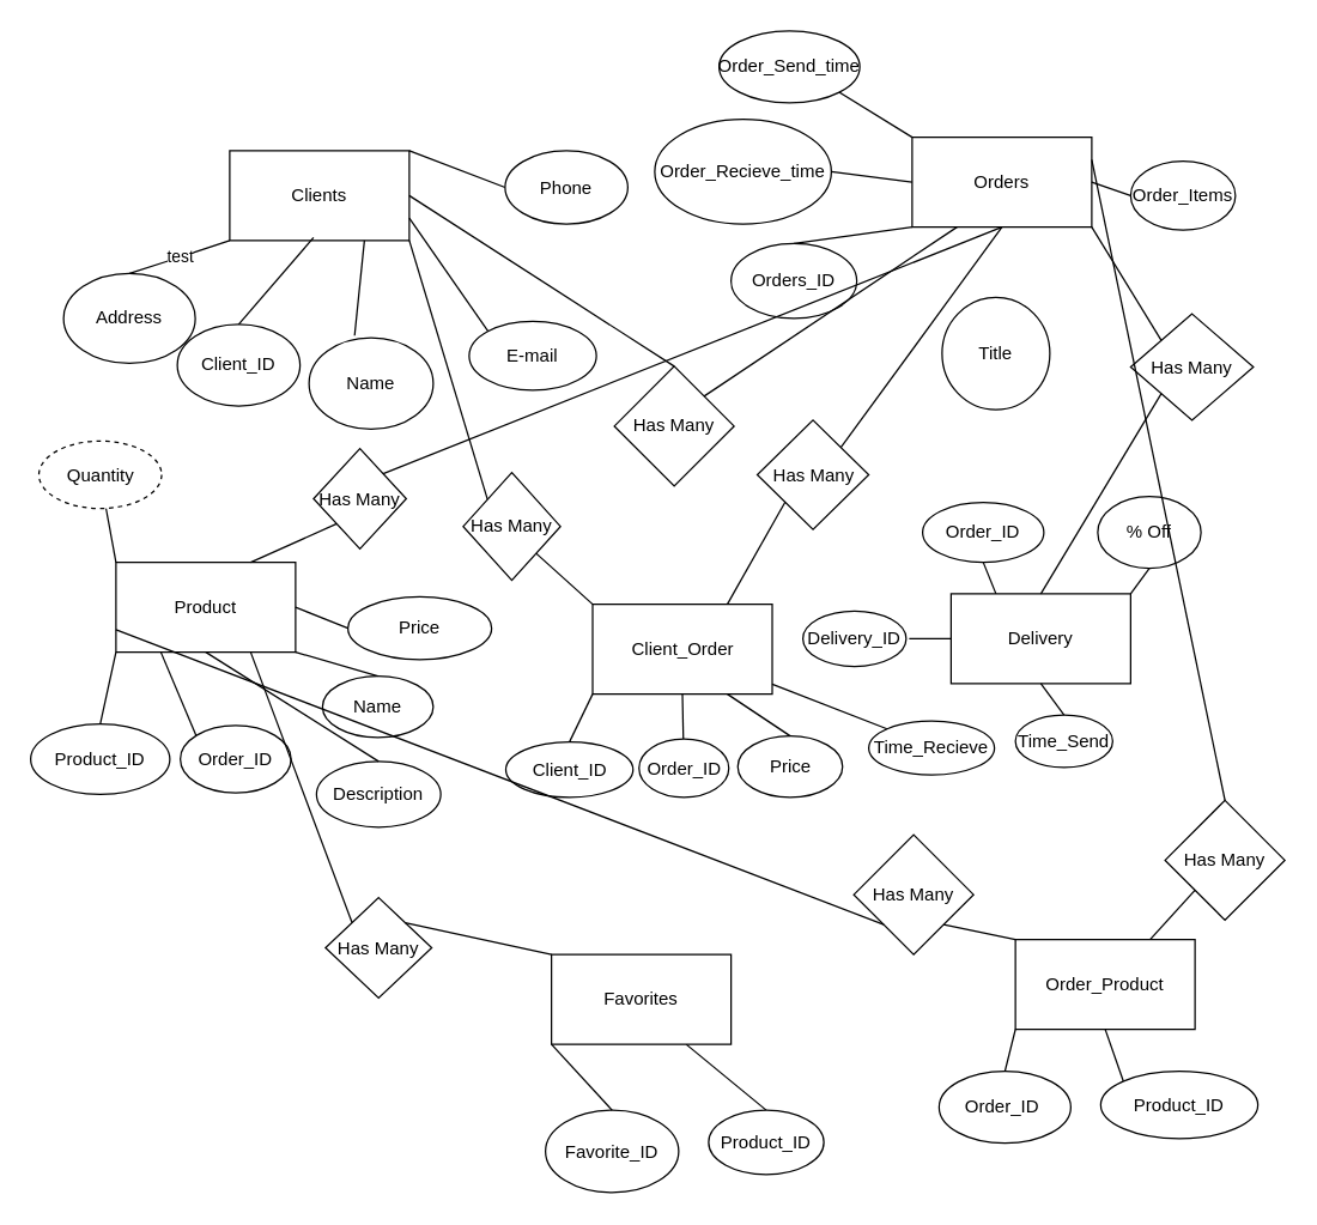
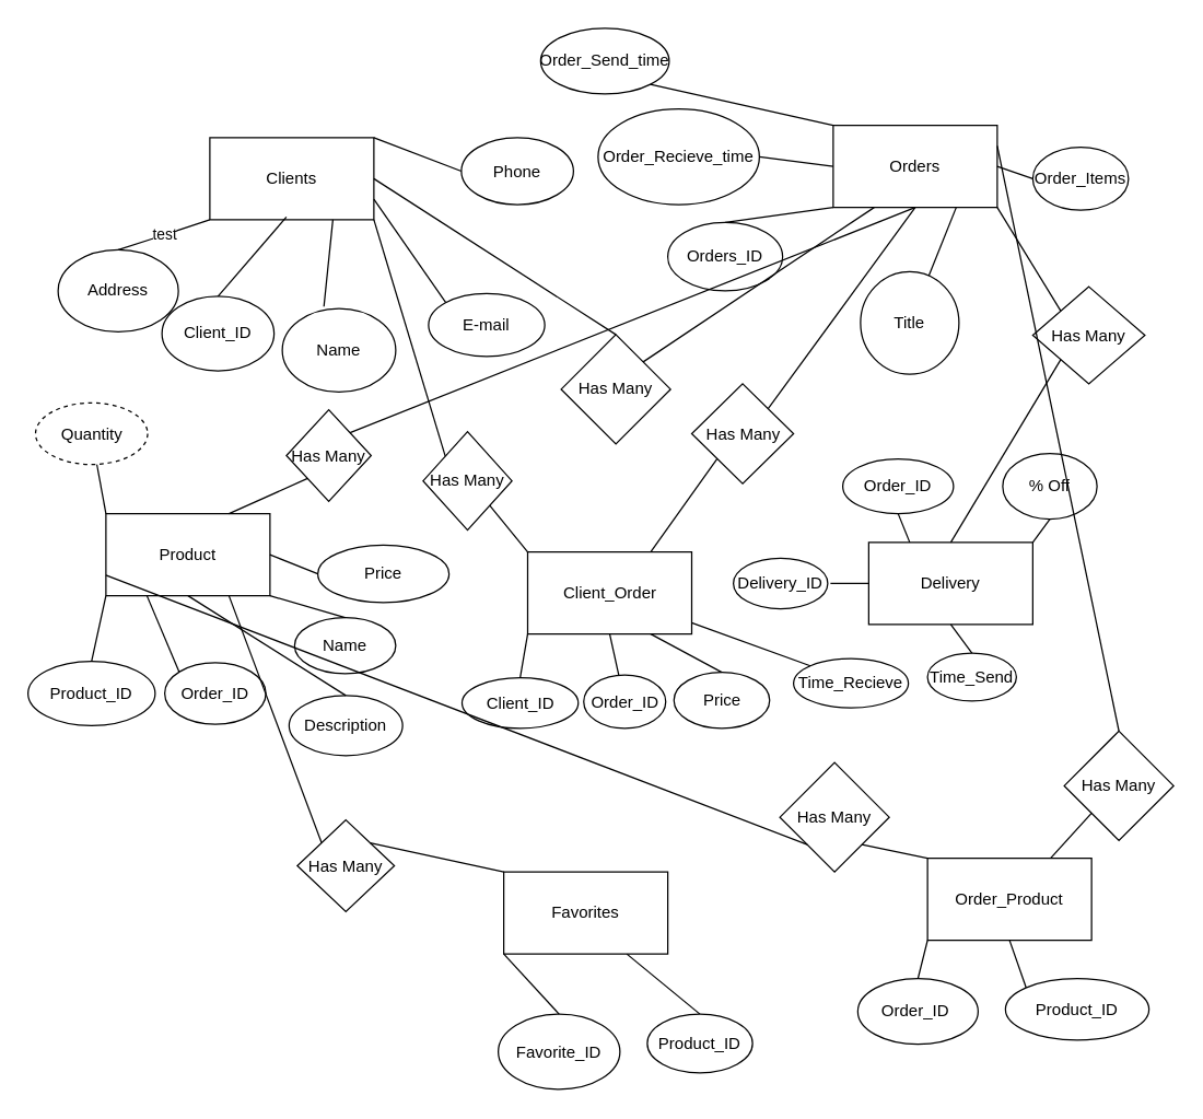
  <mxCell id="0" />
  <mxCell id="1" parent="0" />
  <mxCell id="2" value="Clients" style="rounded=0;whiteSpace=wrap;html=1;" parent="1" vertex="1"><mxGeometry x="153" y="100" width="120" height="60" as="geometry" /></mxCell>
  <mxCell id="3" value="Client_ID" style="ellipse;whiteSpace=wrap;html=1;" parent="1" vertex="1"><mxGeometry x="118" y="216" width="82" height="54.5" as="geometry" /></mxCell>
  <mxCell id="4" value="" style="endArrow=none;html=1;exitX=0.5;exitY=0;exitDx=0;exitDy=0;" parent="1" source="3" edge="1"><mxGeometry width="50" height="50" relative="1" as="geometry"><mxPoint x="206.587" y="234.87" as="sourcePoint" /><mxPoint x="209" y="158" as="targetPoint" /><Array as="points" /></mxGeometry></mxCell>
  <mxCell id="5" value="" style="endArrow=none;html=1;entryX=0.75;entryY=1;entryDx=0;entryDy=0;exitX=0.367;exitY=-0.025;exitDx=0;exitDy=0;exitPerimeter=0;" parent="1" source="6" target="2" edge="1"><mxGeometry width="50" height="50" relative="1" as="geometry"><mxPoint x="294" y="239" as="sourcePoint" /><mxPoint x="556" y="242" as="targetPoint" /></mxGeometry></mxCell>
  <mxCell id="6" value="Name" style="ellipse;whiteSpace=wrap;html=1;" parent="1" vertex="1"><mxGeometry x="206" y="225" width="83" height="61" as="geometry" /></mxCell>
  <mxCell id="7" value="" style="endArrow=none;html=1;entryX=1;entryY=0.75;entryDx=0;entryDy=0;exitX=0;exitY=0;exitDx=0;exitDy=0;" parent="1" source="8" target="2" edge="1"><mxGeometry width="50" height="50" relative="1" as="geometry"><mxPoint x="370" y="188" as="sourcePoint" /><mxPoint x="327" y="117" as="targetPoint" /></mxGeometry></mxCell>
  <mxCell id="8" value="E-mail" style="ellipse;whiteSpace=wrap;html=1;" parent="1" vertex="1"><mxGeometry x="313" y="214" width="85" height="46" as="geometry" /></mxCell>
  <mxCell id="9" value="" style="endArrow=none;html=1;entryX=1;entryY=0;entryDx=0;entryDy=0;exitX=0;exitY=0.5;exitDx=0;exitDy=0;" parent="1" source="10" target="2" edge="1"><mxGeometry width="50" height="50" relative="1" as="geometry"><mxPoint x="399" y="143" as="sourcePoint" /><mxPoint x="461" y="246" as="targetPoint" /></mxGeometry></mxCell>
  <mxCell id="10" value="Phone" style="ellipse;whiteSpace=wrap;html=1;" parent="1" vertex="1"><mxGeometry x="337" y="100" width="82" height="49" as="geometry" /></mxCell>
  <mxCell id="11" value="Address" style="ellipse;whiteSpace=wrap;html=1;" parent="1" vertex="1"><mxGeometry x="42" y="182" width="88" height="60" as="geometry" /></mxCell>
  <mxCell id="12" value="test" style="endArrow=none;html=1;entryX=0.5;entryY=0;entryDx=0;entryDy=0;exitX=0;exitY=1;exitDx=0;exitDy=0;" parent="1" source="2" target="11" edge="1"><mxGeometry width="50" height="50" relative="1" as="geometry"><mxPoint x="411" y="296" as="sourcePoint" /><mxPoint x="461" y="246" as="targetPoint" /><Array as="points"><mxPoint x="120" y="171" /></Array></mxGeometry></mxCell>
  <mxCell id="13" value="Orders" style="rounded=0;whiteSpace=wrap;html=1;" parent="1" vertex="1"><mxGeometry x="609" y="91" width="120" height="60" as="geometry" /></mxCell>
  <mxCell id="14" value="Orders_ID" style="ellipse;whiteSpace=wrap;html=1;" parent="1" vertex="1"><mxGeometry x="488" y="162" width="84" height="50" as="geometry" /></mxCell>
  <mxCell id="15" value="Title" style="ellipse;whiteSpace=wrap;html=1;" parent="1" vertex="1"><mxGeometry x="629" y="198" width="72" height="75" as="geometry" /></mxCell>
  <mxCell id="16" value="" style="endArrow=none;html=1;entryX=0;entryY=1;entryDx=0;entryDy=0;exitX=0.5;exitY=0;exitDx=0;exitDy=0;" parent="1" source="14" target="13" edge="1"><mxGeometry width="50" height="50" relative="1" as="geometry"><mxPoint x="405" y="296" as="sourcePoint" /><mxPoint x="455" y="246" as="targetPoint" /></mxGeometry></mxCell>
+ <mxCell id="17" value="" style="endArrow=none;html=1;entryX=0.75;entryY=1;entryDx=0;entryDy=0;" parent="1" source="15" target="13" edge="1"><mxGeometry width="50" height="50" relative="1" as="geometry"><mxPoint x="405" y="296" as="sourcePoint" /><mxPoint x="455" y="246" as="targetPoint" /></mxGeometry></mxCell>
  <mxCell id="18" value="Order_Items" style="ellipse;whiteSpace=wrap;html=1;" parent="1" vertex="1"><mxGeometry x="755" y="107" width="70" height="46" as="geometry" /></mxCell>
  <mxCell id="19" value="" style="endArrow=none;html=1;entryX=1;entryY=0.5;entryDx=0;entryDy=0;exitX=0;exitY=0.5;exitDx=0;exitDy=0;" parent="1" source="18" target="13" edge="1"><mxGeometry width="50" height="50" relative="1" as="geometry"><mxPoint x="405" y="296" as="sourcePoint" /><mxPoint x="455" y="246" as="targetPoint" /></mxGeometry></mxCell>
  <mxCell id="20" value="Order_Recieve_time" style="ellipse;whiteSpace=wrap;html=1;" parent="1" vertex="1"><mxGeometry x="437" y="79" width="118" height="70" as="geometry" /></mxCell>
  <mxCell id="21" value="" style="endArrow=none;html=1;entryX=0;entryY=0.5;entryDx=0;entryDy=0;exitX=1;exitY=0.5;exitDx=0;exitDy=0;" parent="1" source="20" target="13" edge="1"><mxGeometry width="50" height="50" relative="1" as="geometry"><mxPoint x="405" y="296" as="sourcePoint" /><mxPoint x="455" y="246" as="targetPoint" /></mxGeometry></mxCell>
- <mxCell id="22" value="&lt;span&gt;Order_Send_time&lt;/span&gt;" style="ellipse;whiteSpace=wrap;html=1;" parent="1" vertex="1"><mxGeometry x="480" y="20" width="94" height="48" as="geometry" /></mxCell>
+ <mxCell id="22" value="&lt;span&gt;Order_Send_time&lt;/span&gt;" style="ellipse;whiteSpace=wrap;html=1;" parent="1" vertex="1"><mxGeometry x="395" y="20" width="94" height="48" as="geometry" /></mxCell>
  <mxCell id="23" value="" style="endArrow=none;html=1;entryX=0;entryY=0;entryDx=0;entryDy=0;exitX=1;exitY=1;exitDx=0;exitDy=0;" parent="1" source="22" target="13" edge="1"><mxGeometry width="50" height="50" relative="1" as="geometry"><mxPoint x="405" y="296" as="sourcePoint" /><mxPoint x="455" y="246" as="targetPoint" /></mxGeometry></mxCell>
  <mxCell id="24" value="Has Many" style="rhombus;whiteSpace=wrap;html=1;" parent="1" vertex="1"><mxGeometry x="410" y="244" width="80" height="80" as="geometry" /></mxCell>
  <mxCell id="25" value="" style="endArrow=none;html=1;entryX=1;entryY=0.5;entryDx=0;entryDy=0;exitX=0.5;exitY=0;exitDx=0;exitDy=0;" parent="1" source="24" target="2" edge="1"><mxGeometry width="50" height="50" relative="1" as="geometry"><mxPoint x="405" y="296" as="sourcePoint" /><mxPoint x="277" y="132" as="targetPoint" /></mxGeometry></mxCell>
  <mxCell id="26" value="" style="endArrow=none;html=1;entryX=0.25;entryY=1;entryDx=0;entryDy=0;exitX=1;exitY=0;exitDx=0;exitDy=0;" parent="1" source="24" target="13" edge="1"><mxGeometry width="50" height="50" relative="1" as="geometry"><mxPoint x="405" y="296" as="sourcePoint" /><mxPoint x="455" y="246" as="targetPoint" /></mxGeometry></mxCell>
  <mxCell id="27" value="Product" style="rounded=0;whiteSpace=wrap;html=1;" parent="1" vertex="1"><mxGeometry x="77" y="375" width="120" height="60" as="geometry" /></mxCell>
  <mxCell id="28" value="Product_ID" style="ellipse;whiteSpace=wrap;html=1;" parent="1" vertex="1"><mxGeometry x="20" y="483" width="93" height="47" as="geometry" /></mxCell>
  <mxCell id="29" value="" style="endArrow=none;html=1;entryX=0;entryY=1;entryDx=0;entryDy=0;exitX=0.5;exitY=0;exitDx=0;exitDy=0;" parent="1" source="28" target="27" edge="1"><mxGeometry width="50" height="50" relative="1" as="geometry"><mxPoint x="405" y="455" as="sourcePoint" /><mxPoint x="455" y="405" as="targetPoint" /></mxGeometry></mxCell>
  <mxCell id="30" value="Name" style="ellipse;whiteSpace=wrap;html=1;" parent="1" vertex="1"><mxGeometry x="215" y="451" width="74" height="41" as="geometry" /></mxCell>
  <mxCell id="31" value="Order_ID" style="ellipse;whiteSpace=wrap;html=1;" parent="1" vertex="1"><mxGeometry x="120" y="484" width="74" height="45" as="geometry" /></mxCell>
  <mxCell id="32" value="" style="endArrow=none;html=1;entryX=0.25;entryY=1;entryDx=0;entryDy=0;exitX=0;exitY=0;exitDx=0;exitDy=0;" parent="1" source="31" target="27" edge="1"><mxGeometry width="50" height="50" relative="1" as="geometry"><mxPoint x="405" y="455" as="sourcePoint" /><mxPoint x="455" y="405" as="targetPoint" /></mxGeometry></mxCell>
  <mxCell id="33" value="" style="endArrow=none;html=1;entryX=1;entryY=1;entryDx=0;entryDy=0;exitX=0.5;exitY=0;exitDx=0;exitDy=0;" parent="1" source="30" target="27" edge="1"><mxGeometry width="50" height="50" relative="1" as="geometry"><mxPoint x="405" y="455" as="sourcePoint" /><mxPoint x="455" y="405" as="targetPoint" /></mxGeometry></mxCell>
  <mxCell id="34" value="Description" style="ellipse;whiteSpace=wrap;html=1;" parent="1" vertex="1"><mxGeometry x="211" y="508" width="83" height="44" as="geometry" /></mxCell>
  <mxCell id="35" value="" style="endArrow=none;html=1;entryX=0.5;entryY=1;entryDx=0;entryDy=0;exitX=0.5;exitY=0;exitDx=0;exitDy=0;" parent="1" source="34" target="27" edge="1"><mxGeometry width="50" height="50" relative="1" as="geometry"><mxPoint x="405" y="455" as="sourcePoint" /><mxPoint x="455" y="405" as="targetPoint" /></mxGeometry></mxCell>
  <mxCell id="36" value="Price" style="ellipse;whiteSpace=wrap;html=1;" parent="1" vertex="1"><mxGeometry x="232" y="398" width="96" height="42" as="geometry" /></mxCell>
  <mxCell id="37" value="" style="endArrow=none;html=1;entryX=1;entryY=0.5;entryDx=0;entryDy=0;exitX=0;exitY=0.5;exitDx=0;exitDy=0;" parent="1" source="36" target="27" edge="1"><mxGeometry width="50" height="50" relative="1" as="geometry"><mxPoint x="405" y="455" as="sourcePoint" /><mxPoint x="198" y="412" as="targetPoint" /></mxGeometry></mxCell>
- <mxCell id="38" value="Client_Order" style="rounded=0;whiteSpace=wrap;html=1;" parent="1" vertex="1"><mxGeometry x="395.5" y="403" width="120" height="60" as="geometry" /></mxCell>
+ <mxCell id="38" value="Client_Order" style="rounded=0;whiteSpace=wrap;html=1;" parent="1" vertex="1"><mxGeometry x="385.5" y="403" width="120" height="60" as="geometry" /></mxCell>
  <mxCell id="39" value="Client_ID" style="ellipse;whiteSpace=wrap;html=1;" parent="1" vertex="1"><mxGeometry x="337.5" y="495" width="85" height="37" as="geometry" /></mxCell>
  <mxCell id="40" value="" style="endArrow=none;html=1;entryX=0;entryY=1;entryDx=0;entryDy=0;exitX=0.5;exitY=0;exitDx=0;exitDy=0;" parent="1" source="39" target="38" edge="1"><mxGeometry width="50" height="50" relative="1" as="geometry"><mxPoint x="405.5" y="402" as="sourcePoint" /><mxPoint x="455.5" y="352" as="targetPoint" /></mxGeometry></mxCell>
  <mxCell id="41" value="" style="endArrow=none;html=1;exitX=0.5;exitY=1;exitDx=0;exitDy=0;" parent="1" source="38" target="42" edge="1"><mxGeometry width="50" height="50" relative="1" as="geometry"><mxPoint x="405.5" y="402" as="sourcePoint" /><mxPoint x="455.5" y="352" as="targetPoint" /></mxGeometry></mxCell>
  <mxCell id="42" value="Order_ID" style="ellipse;whiteSpace=wrap;html=1;" parent="1" vertex="1"><mxGeometry x="426.5" y="493" width="60" height="39" as="geometry" /></mxCell>
  <mxCell id="43" value="Price&lt;br&gt;" style="ellipse;whiteSpace=wrap;html=1;" parent="1" vertex="1"><mxGeometry x="492.5" y="491" width="70" height="41" as="geometry" /></mxCell>
  <mxCell id="44" value="" style="endArrow=none;html=1;exitX=0.75;exitY=1;exitDx=0;exitDy=0;entryX=0.5;entryY=0;entryDx=0;entryDy=0;" parent="1" source="38" target="43" edge="1"><mxGeometry width="50" height="50" relative="1" as="geometry"><mxPoint x="405.5" y="395" as="sourcePoint" /><mxPoint x="455.5" y="345" as="targetPoint" /></mxGeometry></mxCell>
  <mxCell id="45" value="Has Many" style="rhombus;whiteSpace=wrap;html=1;" parent="1" vertex="1"><mxGeometry x="309" y="315" width="65" height="72" as="geometry" /></mxCell>
  <mxCell id="46" value="" style="endArrow=none;html=1;entryX=1;entryY=1;entryDx=0;entryDy=0;exitX=0;exitY=0;exitDx=0;exitDy=0;" parent="1" source="45" target="2" edge="1"><mxGeometry width="50" height="50" relative="1" as="geometry"><mxPoint x="405" y="355" as="sourcePoint" /><mxPoint x="455" y="305" as="targetPoint" /></mxGeometry></mxCell>
  <mxCell id="47" value="" style="endArrow=none;html=1;exitX=1;exitY=1;exitDx=0;exitDy=0;entryX=0;entryY=0;entryDx=0;entryDy=0;" parent="1" source="45" target="38" edge="1"><mxGeometry width="50" height="50" relative="1" as="geometry"><mxPoint x="405" y="355" as="sourcePoint" /><mxPoint x="455" y="305" as="targetPoint" /></mxGeometry></mxCell>
  <mxCell id="48" value="Has Many" style="rhombus;whiteSpace=wrap;html=1;" parent="1" vertex="1"><mxGeometry x="505.5" y="280" width="74.5" height="73" as="geometry" /></mxCell>
  <mxCell id="49" value="" style="endArrow=none;html=1;entryX=0.5;entryY=1;entryDx=0;entryDy=0;exitX=1;exitY=0;exitDx=0;exitDy=0;" parent="1" source="48" target="13" edge="1"><mxGeometry width="50" height="50" relative="1" as="geometry"><mxPoint x="405" y="355" as="sourcePoint" /><mxPoint x="455" y="305" as="targetPoint" /></mxGeometry></mxCell>
  <mxCell id="50" value="" style="endArrow=none;html=1;entryX=0;entryY=1;entryDx=0;entryDy=0;exitX=0.75;exitY=0;exitDx=0;exitDy=0;" parent="1" source="38" target="48" edge="1"><mxGeometry width="50" height="50" relative="1" as="geometry"><mxPoint x="405" y="355" as="sourcePoint" /><mxPoint x="455" y="305" as="targetPoint" /></mxGeometry></mxCell>
  <mxCell id="51" value="Has Many" style="rhombus;whiteSpace=wrap;html=1;" parent="1" vertex="1"><mxGeometry x="209" y="299" width="62" height="67" as="geometry" /></mxCell>
  <mxCell id="52" value="" style="endArrow=none;html=1;entryX=0.5;entryY=1;entryDx=0;entryDy=0;exitX=1;exitY=0;exitDx=0;exitDy=0;" parent="1" source="51" target="13" edge="1"><mxGeometry width="50" height="50" relative="1" as="geometry"><mxPoint x="405" y="355" as="sourcePoint" /><mxPoint x="455" y="305" as="targetPoint" /></mxGeometry></mxCell>
  <mxCell id="53" value="" style="endArrow=none;html=1;exitX=0;exitY=1;exitDx=0;exitDy=0;entryX=0.75;entryY=0;entryDx=0;entryDy=0;" parent="1" source="51" target="27" edge="1"><mxGeometry width="50" height="50" relative="1" as="geometry"><mxPoint x="405" y="355" as="sourcePoint" /><mxPoint x="455" y="305" as="targetPoint" /></mxGeometry></mxCell>
  <mxCell id="54" value="Delivery" style="rounded=0;whiteSpace=wrap;html=1;" parent="1" vertex="1"><mxGeometry x="635" y="396" width="120" height="60" as="geometry" /></mxCell>
  <mxCell id="55" value="% Off" style="ellipse;whiteSpace=wrap;html=1;" parent="1" vertex="1"><mxGeometry x="733" y="331" width="69" height="48" as="geometry" /></mxCell>
  <mxCell id="56" value="Time_Recieve" style="ellipse;whiteSpace=wrap;html=1;" parent="1" vertex="1"><mxGeometry x="580" y="481" width="84" height="36" as="geometry" /></mxCell>
  <mxCell id="57" value="Order_ID" style="ellipse;whiteSpace=wrap;html=1;" parent="1" vertex="1"><mxGeometry x="616" y="335" width="81" height="40" as="geometry" /></mxCell>
  <mxCell id="58" value="Delivery_ID" style="ellipse;whiteSpace=wrap;html=1;" parent="1" vertex="1"><mxGeometry x="536" y="407.5" width="69" height="37" as="geometry" /></mxCell>
  <mxCell id="59" value="" style="endArrow=none;html=1;entryX=0;entryY=0.5;entryDx=0;entryDy=0;" parent="1" target="54" edge="1"><mxGeometry width="50" height="50" relative="1" as="geometry"><mxPoint x="607" y="426" as="sourcePoint" /><mxPoint x="455" y="366" as="targetPoint" /></mxGeometry></mxCell>
  <mxCell id="60" value="" style="endArrow=none;html=1;entryX=0.25;entryY=0;entryDx=0;entryDy=0;exitX=0.5;exitY=1;exitDx=0;exitDy=0;" parent="1" source="57" target="54" edge="1"><mxGeometry width="50" height="50" relative="1" as="geometry"><mxPoint x="405" y="416" as="sourcePoint" /><mxPoint x="455" y="366" as="targetPoint" /></mxGeometry></mxCell>
  <mxCell id="61" value="" style="endArrow=none;html=1;exitX=0;exitY=0;exitDx=0;exitDy=0;" parent="1" source="56" target="38" edge="1"><mxGeometry width="50" height="50" relative="1" as="geometry"><mxPoint x="405" y="416" as="sourcePoint" /><mxPoint x="455" y="366" as="targetPoint" /></mxGeometry></mxCell>
  <mxCell id="62" value="Time_Send" style="ellipse;whiteSpace=wrap;html=1;" parent="1" vertex="1"><mxGeometry x="678" y="477" width="65" height="35" as="geometry" /></mxCell>
  <mxCell id="63" value="" style="endArrow=none;html=1;entryX=0.5;entryY=0;entryDx=0;entryDy=0;exitX=0.75;exitY=1;exitDx=0;exitDy=0;" parent="1" source="66" target="68" edge="1"><mxGeometry width="50" height="50" relative="1" as="geometry"><mxPoint x="512.5" y="644" as="sourcePoint" /><mxPoint x="562.5" y="594" as="targetPoint" /><Array as="points" /></mxGeometry></mxCell>
  <mxCell id="64" value="" style="endArrow=none;html=1;entryX=0.5;entryY=1;entryDx=0;entryDy=0;exitX=0.5;exitY=0;exitDx=0;exitDy=0;" parent="1" source="62" target="54" edge="1"><mxGeometry width="50" height="50" relative="1" as="geometry"><mxPoint x="405" y="416" as="sourcePoint" /><mxPoint x="455" y="366" as="targetPoint" /></mxGeometry></mxCell>
  <mxCell id="65" value="" style="endArrow=none;html=1;entryX=0.5;entryY=1;entryDx=0;entryDy=0;exitX=1;exitY=0;exitDx=0;exitDy=0;" parent="1" source="54" target="55" edge="1"><mxGeometry width="50" height="50" relative="1" as="geometry"><mxPoint x="405" y="416" as="sourcePoint" /><mxPoint x="455" y="366" as="targetPoint" /></mxGeometry></mxCell>
  <mxCell id="66" value="Favorites" style="rounded=0;whiteSpace=wrap;html=1;" parent="1" vertex="1"><mxGeometry x="368" y="637" width="120" height="60" as="geometry" /></mxCell>
  <mxCell id="67" value="Favorite_ID" style="ellipse;whiteSpace=wrap;html=1;" parent="1" vertex="1"><mxGeometry x="364" y="741" width="89" height="55" as="geometry" /></mxCell>
  <mxCell id="68" value="Product_ID" style="ellipse;whiteSpace=wrap;html=1;" parent="1" vertex="1"><mxGeometry x="473" y="741" width="77" height="43" as="geometry" /></mxCell>
  <mxCell id="69" value="" style="endArrow=none;html=1;exitX=0;exitY=1;exitDx=0;exitDy=0;entryX=0.5;entryY=0;entryDx=0;entryDy=0;" parent="1" source="66" target="67" edge="1"><mxGeometry width="50" height="50" relative="1" as="geometry"><mxPoint x="405" y="575" as="sourcePoint" /><mxPoint x="455" y="525" as="targetPoint" /></mxGeometry></mxCell>
  <mxCell id="70" value="Has Many" style="rhombus;whiteSpace=wrap;html=1;" parent="1" vertex="1"><mxGeometry x="755" y="209" width="82" height="71" as="geometry" /></mxCell>
  <mxCell id="71" value="" style="endArrow=none;html=1;entryX=1;entryY=1;entryDx=0;entryDy=0;exitX=0;exitY=0;exitDx=0;exitDy=0;" parent="1" source="70" target="13" edge="1"><mxGeometry width="50" height="50" relative="1" as="geometry"><mxPoint x="399" y="310" as="sourcePoint" /><mxPoint x="455" y="260" as="targetPoint" /><Array as="points" /></mxGeometry></mxCell>
  <mxCell id="72" value="" style="endArrow=none;html=1;exitX=0;exitY=1;exitDx=0;exitDy=0;entryX=0.5;entryY=0;entryDx=0;entryDy=0;" parent="1" source="70" target="54" edge="1"><mxGeometry width="50" height="50" relative="1" as="geometry"><mxPoint x="405" y="310" as="sourcePoint" /><mxPoint x="455" y="260" as="targetPoint" /></mxGeometry></mxCell>
  <mxCell id="73" value="Has Many" style="rhombus;whiteSpace=wrap;html=1;" parent="1" vertex="1"><mxGeometry x="217" y="599" width="71" height="67" as="geometry" /></mxCell>
  <mxCell id="74" value="" style="endArrow=none;html=1;entryX=0.75;entryY=1;entryDx=0;entryDy=0;exitX=0;exitY=0;exitDx=0;exitDy=0;" parent="1" source="73" target="27" edge="1"><mxGeometry width="50" height="50" relative="1" as="geometry"><mxPoint x="405" y="734" as="sourcePoint" /><mxPoint x="455" y="684" as="targetPoint" /></mxGeometry></mxCell>
  <mxCell id="75" value="" style="endArrow=none;html=1;exitX=1;exitY=0;exitDx=0;exitDy=0;entryX=0;entryY=0;entryDx=0;entryDy=0;" parent="1" source="73" target="66" edge="1"><mxGeometry width="50" height="50" relative="1" as="geometry"><mxPoint x="405" y="628" as="sourcePoint" /><mxPoint x="359" y="597" as="targetPoint" /></mxGeometry></mxCell>
  <mxCell id="76" value="Order_Product" style="rounded=0;whiteSpace=wrap;html=1;" parent="1" vertex="1"><mxGeometry x="678" y="627" width="120" height="60" as="geometry" /></mxCell>
  <mxCell id="77" value="Order_ID&amp;nbsp;" style="ellipse;whiteSpace=wrap;html=1;" parent="1" vertex="1"><mxGeometry x="627" y="715" width="88" height="48" as="geometry" /></mxCell>
  <mxCell id="78" value="Product_ID" style="ellipse;whiteSpace=wrap;html=1;" parent="1" vertex="1"><mxGeometry x="735" y="715" width="105" height="45" as="geometry" /></mxCell>
  <mxCell id="79" value="" style="endArrow=none;html=1;entryX=0;entryY=1;entryDx=0;entryDy=0;exitX=0.5;exitY=0;exitDx=0;exitDy=0;" parent="1" source="77" target="76" edge="1"><mxGeometry width="50" height="50" relative="1" as="geometry"><mxPoint x="411" y="424" as="sourcePoint" /><mxPoint x="461" y="374" as="targetPoint" /></mxGeometry></mxCell>
  <mxCell id="80" value="" style="endArrow=none;html=1;entryX=0.5;entryY=1;entryDx=0;entryDy=0;exitX=0;exitY=0;exitDx=0;exitDy=0;" parent="1" source="78" target="76" edge="1"><mxGeometry width="50" height="50" relative="1" as="geometry"><mxPoint x="411" y="424" as="sourcePoint" /><mxPoint x="461" y="374" as="targetPoint" /></mxGeometry></mxCell>
  <mxCell id="81" value="Has Many" style="rhombus;whiteSpace=wrap;html=1;" parent="1" vertex="1"><mxGeometry x="778" y="534" width="80" height="80" as="geometry" /></mxCell>
  <mxCell id="82" value="Has Many" style="rhombus;whiteSpace=wrap;html=1;" parent="1" vertex="1"><mxGeometry x="570" y="557" width="80" height="80" as="geometry" /></mxCell>
  <mxCell id="83" value="" style="endArrow=none;html=1;entryX=1;entryY=0.25;entryDx=0;entryDy=0;exitX=0.5;exitY=0;exitDx=0;exitDy=0;" parent="1" source="81" target="13" edge="1"><mxGeometry width="50" height="50" relative="1" as="geometry"><mxPoint x="411" y="424" as="sourcePoint" /><mxPoint x="461" y="374" as="targetPoint" /></mxGeometry></mxCell>
  <mxCell id="84" value="" style="endArrow=none;html=1;entryX=0;entryY=0.75;entryDx=0;entryDy=0;exitX=0;exitY=1;exitDx=0;exitDy=0;" parent="1" source="82" target="27" edge="1"><mxGeometry width="50" height="50" relative="1" as="geometry"><mxPoint x="411" y="601" as="sourcePoint" /><mxPoint x="461" y="551" as="targetPoint" /></mxGeometry></mxCell>
  <mxCell id="85" value="" style="endArrow=none;html=1;exitX=0;exitY=0;exitDx=0;exitDy=0;entryX=1;entryY=1;entryDx=0;entryDy=0;" parent="1" source="76" target="82" edge="1"><mxGeometry width="50" height="50" relative="1" as="geometry"><mxPoint x="411" y="601" as="sourcePoint" /><mxPoint x="461" y="551" as="targetPoint" /></mxGeometry></mxCell>
  <mxCell id="86" value="" style="endArrow=none;html=1;entryX=0;entryY=1;entryDx=0;entryDy=0;exitX=0.75;exitY=0;exitDx=0;exitDy=0;" parent="1" source="76" target="81" edge="1"><mxGeometry width="50" height="50" relative="1" as="geometry"><mxPoint x="411" y="601" as="sourcePoint" /><mxPoint x="461" y="551" as="targetPoint" /></mxGeometry></mxCell>
  <mxCell id="87" value="" style="endArrow=none;html=1;exitX=0;exitY=0;exitDx=0;exitDy=0;" parent="1" source="27" target="88" edge="1"><mxGeometry width="50" height="50" relative="1" as="geometry"><mxPoint x="411" y="424" as="sourcePoint" /><mxPoint x="461" y="374" as="targetPoint" /></mxGeometry></mxCell>
  <mxCell id="88" value="Quantity" style="ellipse;whiteSpace=wrap;html=1;dashed=1;" parent="1" vertex="1"><mxGeometry x="25.5" y="294" width="82" height="45" as="geometry" /></mxCell>
